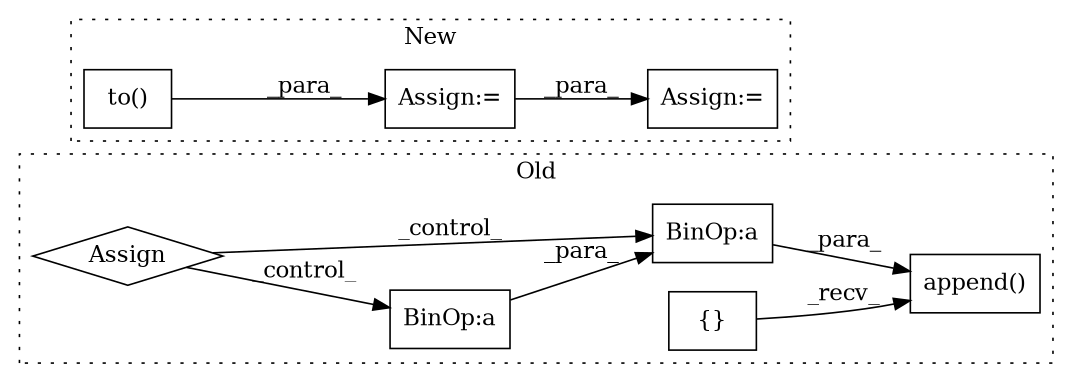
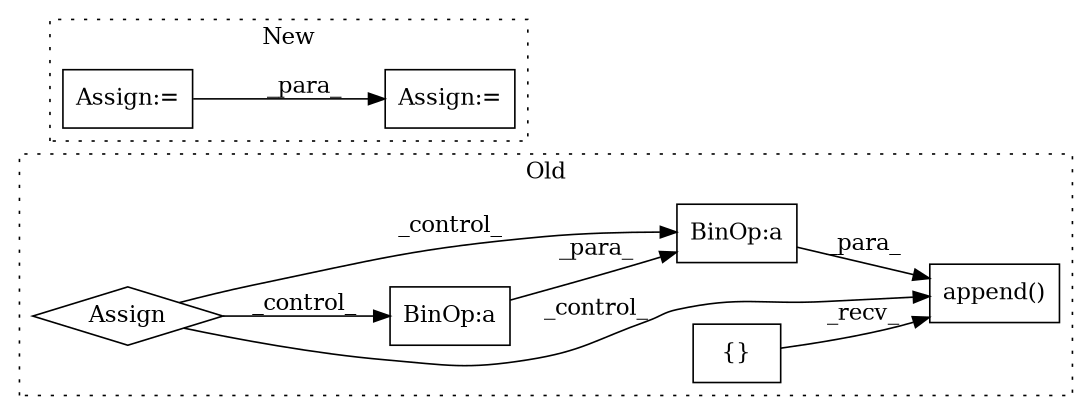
  digraph {
    rankdir=LR
    node [a=75 l=3 shape=box]
    n1 [l="19,1" label="append()" s="42263,42308"]
    n2 [a=107 l="4,15" label=Assign s="41835,41865" shape=diamond]
    n3 [a=59 l="2,1" label="{}" s="41823,41823"]
    n4 [a=82 label="BinOp:a" s=42185]
    n5 [a=82 l=4 label="BinOp:a" s=42233]
-   n6 [l="8,1" label="to()" s="41187,41201"]
    n7 [a=68 label="Assign:=" s=41744]
    n8 [a=68 label="Assign:=" s=41890]
    subgraph cluster_1 {
      label=Old
      style=dotted
      n1
      n2
      n3
      n4
      n5
    }
    subgraph cluster_2 {
      label=New
      style=dotted
-     n6
      n7
      n8
    }
+   n2 -> n1 [label=_control_]
    n2 -> n4 [label=_control_]
    n2 -> n5 [label=_control_]
    n3 -> n1 [label=_recv_]
    n4 -> n5 [label=_para_]
    n5 -> n1 [label=_para_]
-   n6 -> n7 [label=_para_]
    n7 -> n8 [label=_para_]
  }
